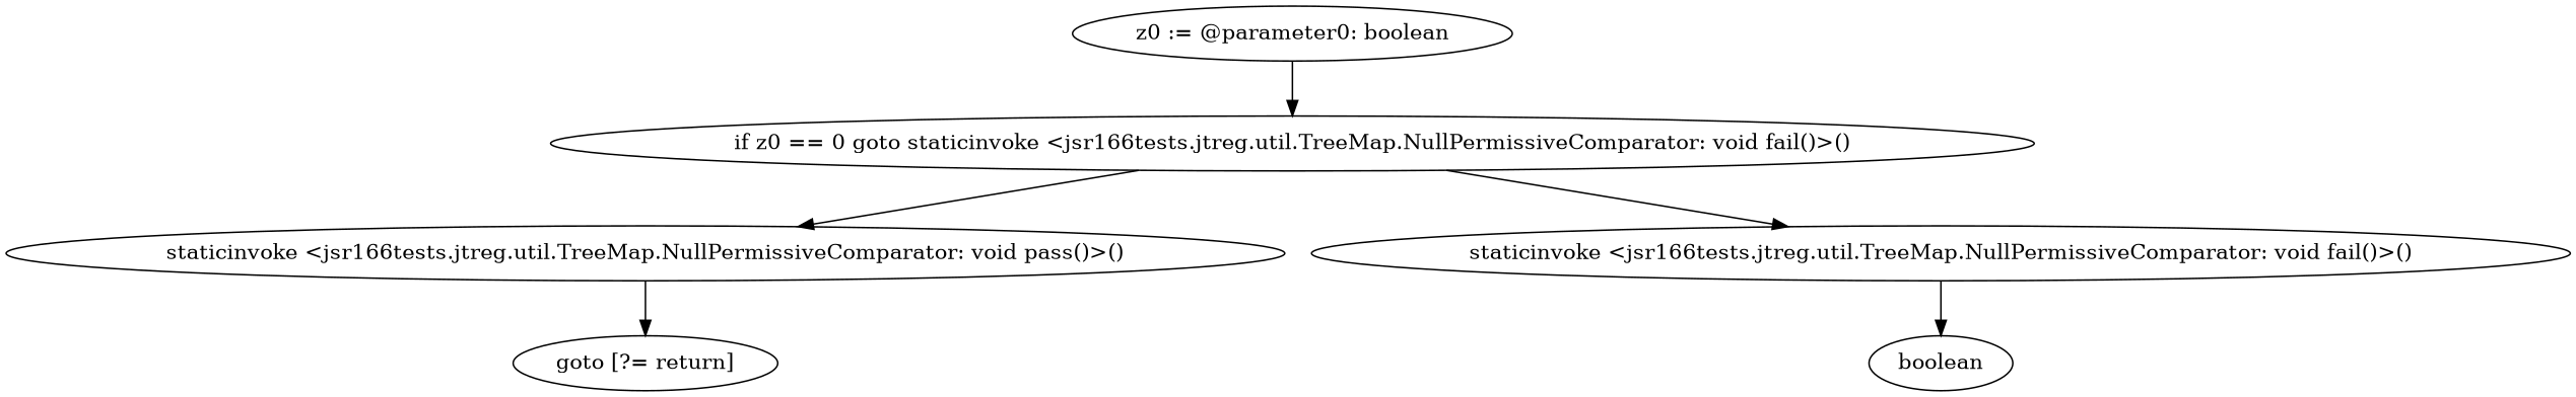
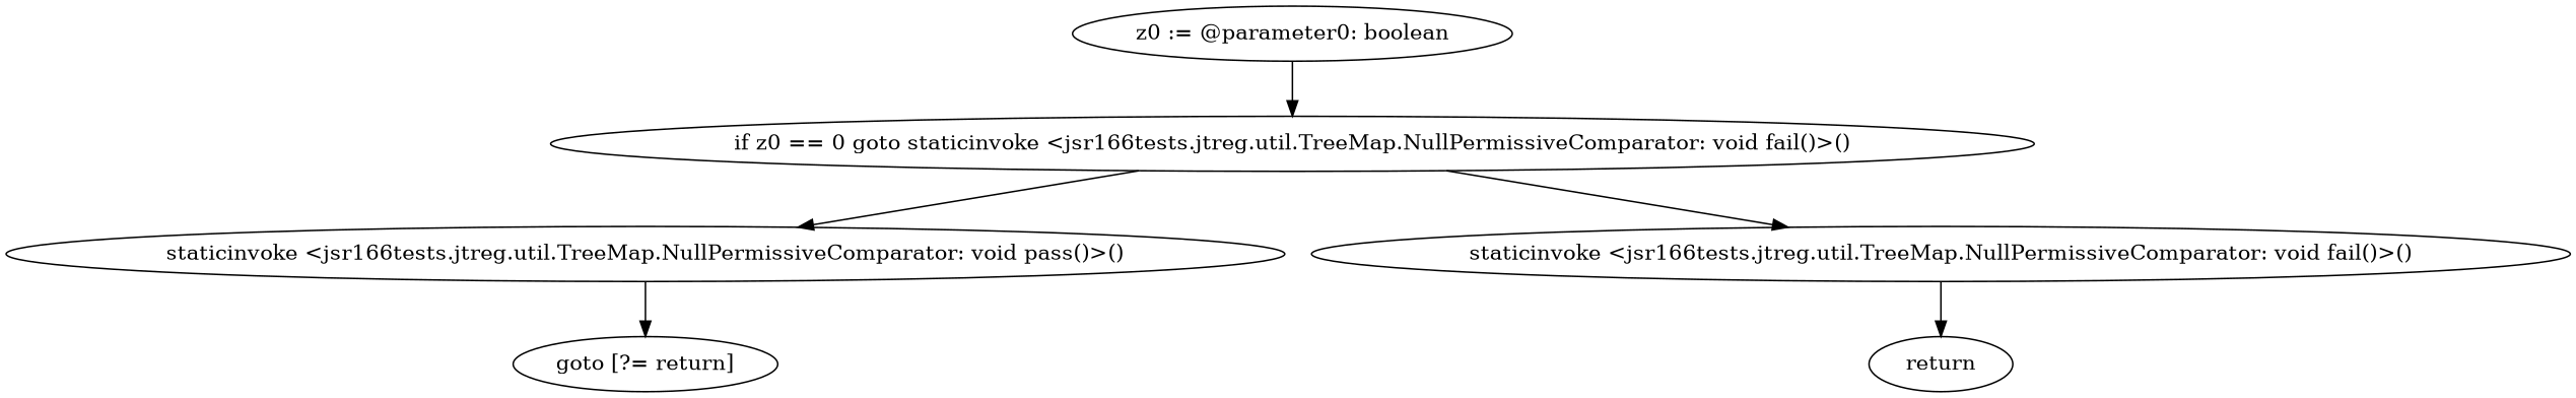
  digraph {
    "z0 := @parameter0: boolean"
    "if z0 == 0 goto staticinvoke <jsr166tests.jtreg.util.TreeMap.NullPermissiveComparator: void fail()>()"
    "staticinvoke <jsr166tests.jtreg.util.TreeMap.NullPermissiveComparator: void pass()>()"
    "staticinvoke <jsr166tests.jtreg.util.TreeMap.NullPermissiveComparator: void fail()>()"
    "goto [?= return]"
-   return [label=boolean]
+   return
    "z0 := @parameter0: boolean" -> "if z0 == 0 goto staticinvoke <jsr166tests.jtreg.util.TreeMap.NullPermissiveComparator: void fail()>()"
    "if z0 == 0 goto staticinvoke <jsr166tests.jtreg.util.TreeMap.NullPermissiveComparator: void fail()>()" -> "staticinvoke <jsr166tests.jtreg.util.TreeMap.NullPermissiveComparator: void pass()>()"
    "if z0 == 0 goto staticinvoke <jsr166tests.jtreg.util.TreeMap.NullPermissiveComparator: void fail()>()" -> "staticinvoke <jsr166tests.jtreg.util.TreeMap.NullPermissiveComparator: void fail()>()"
    "staticinvoke <jsr166tests.jtreg.util.TreeMap.NullPermissiveComparator: void pass()>()" -> "goto [?= return]"
    "staticinvoke <jsr166tests.jtreg.util.TreeMap.NullPermissiveComparator: void fail()>()" -> return
  }
